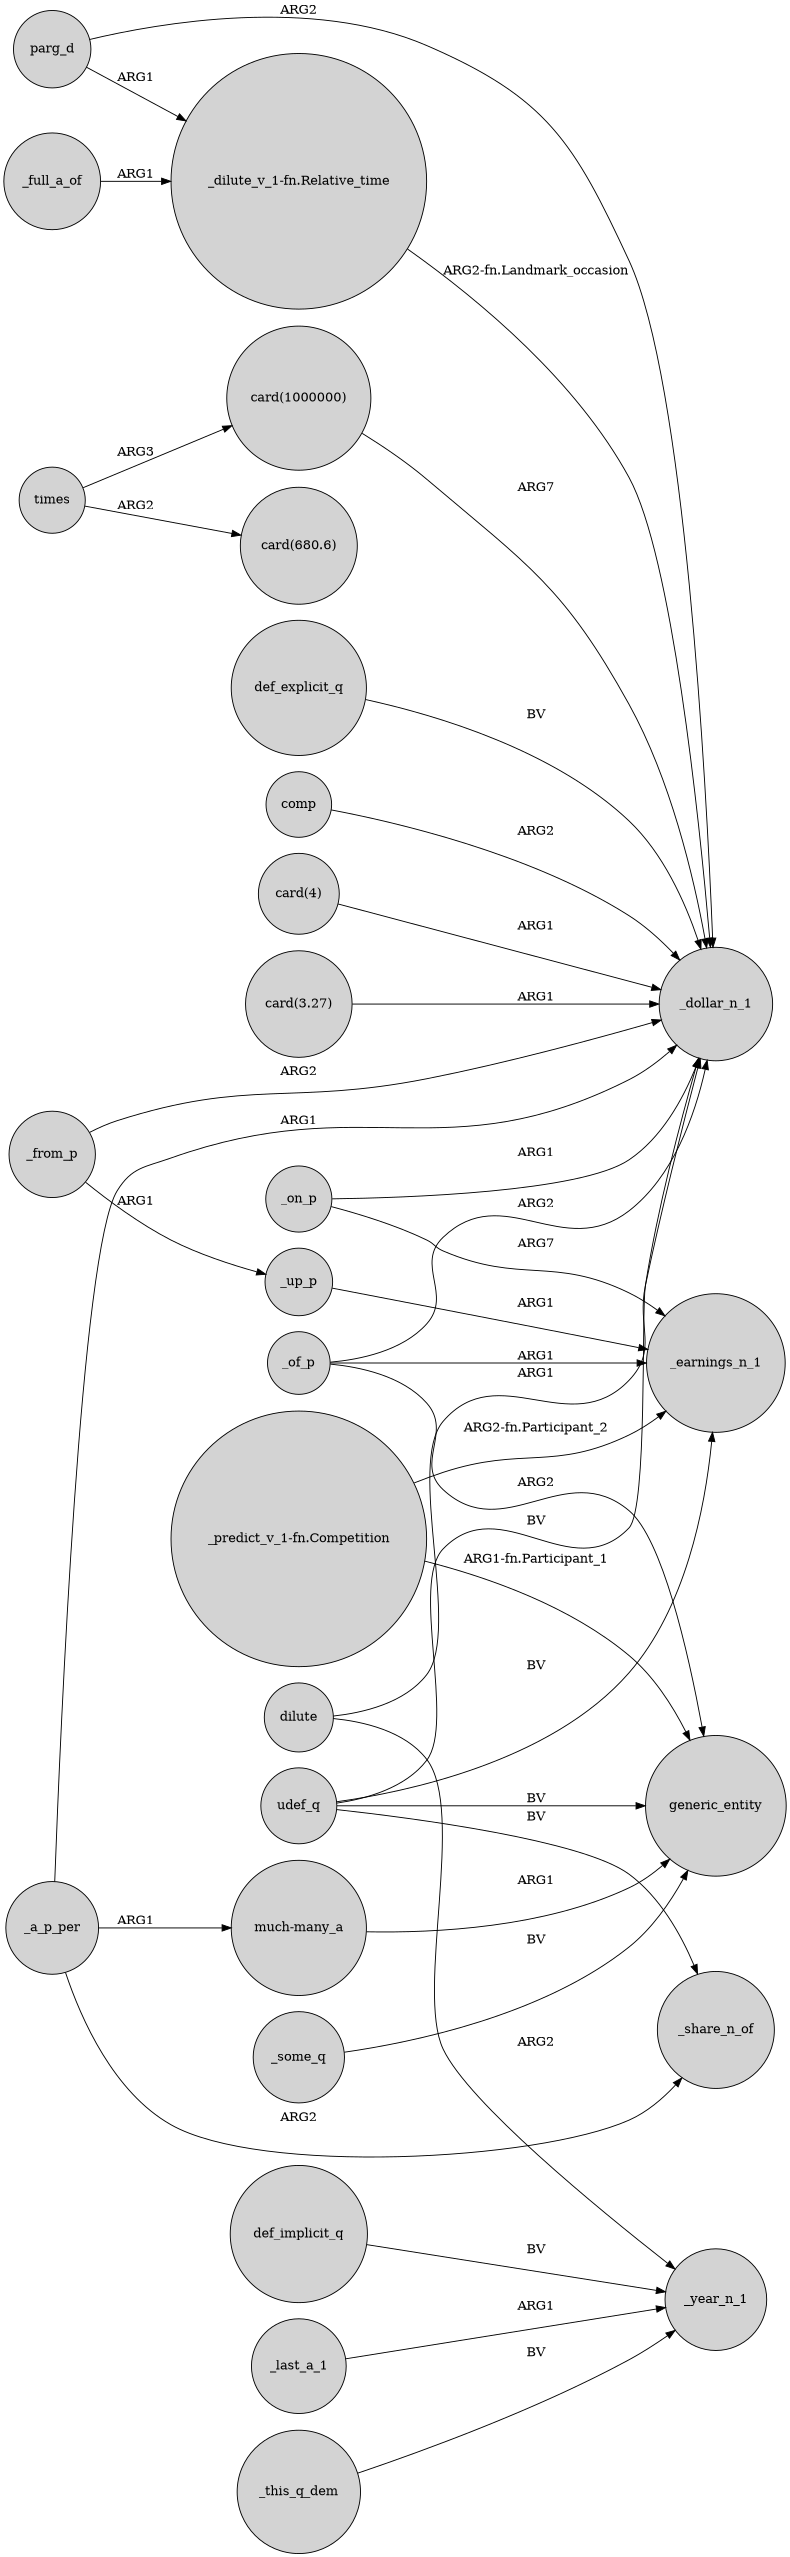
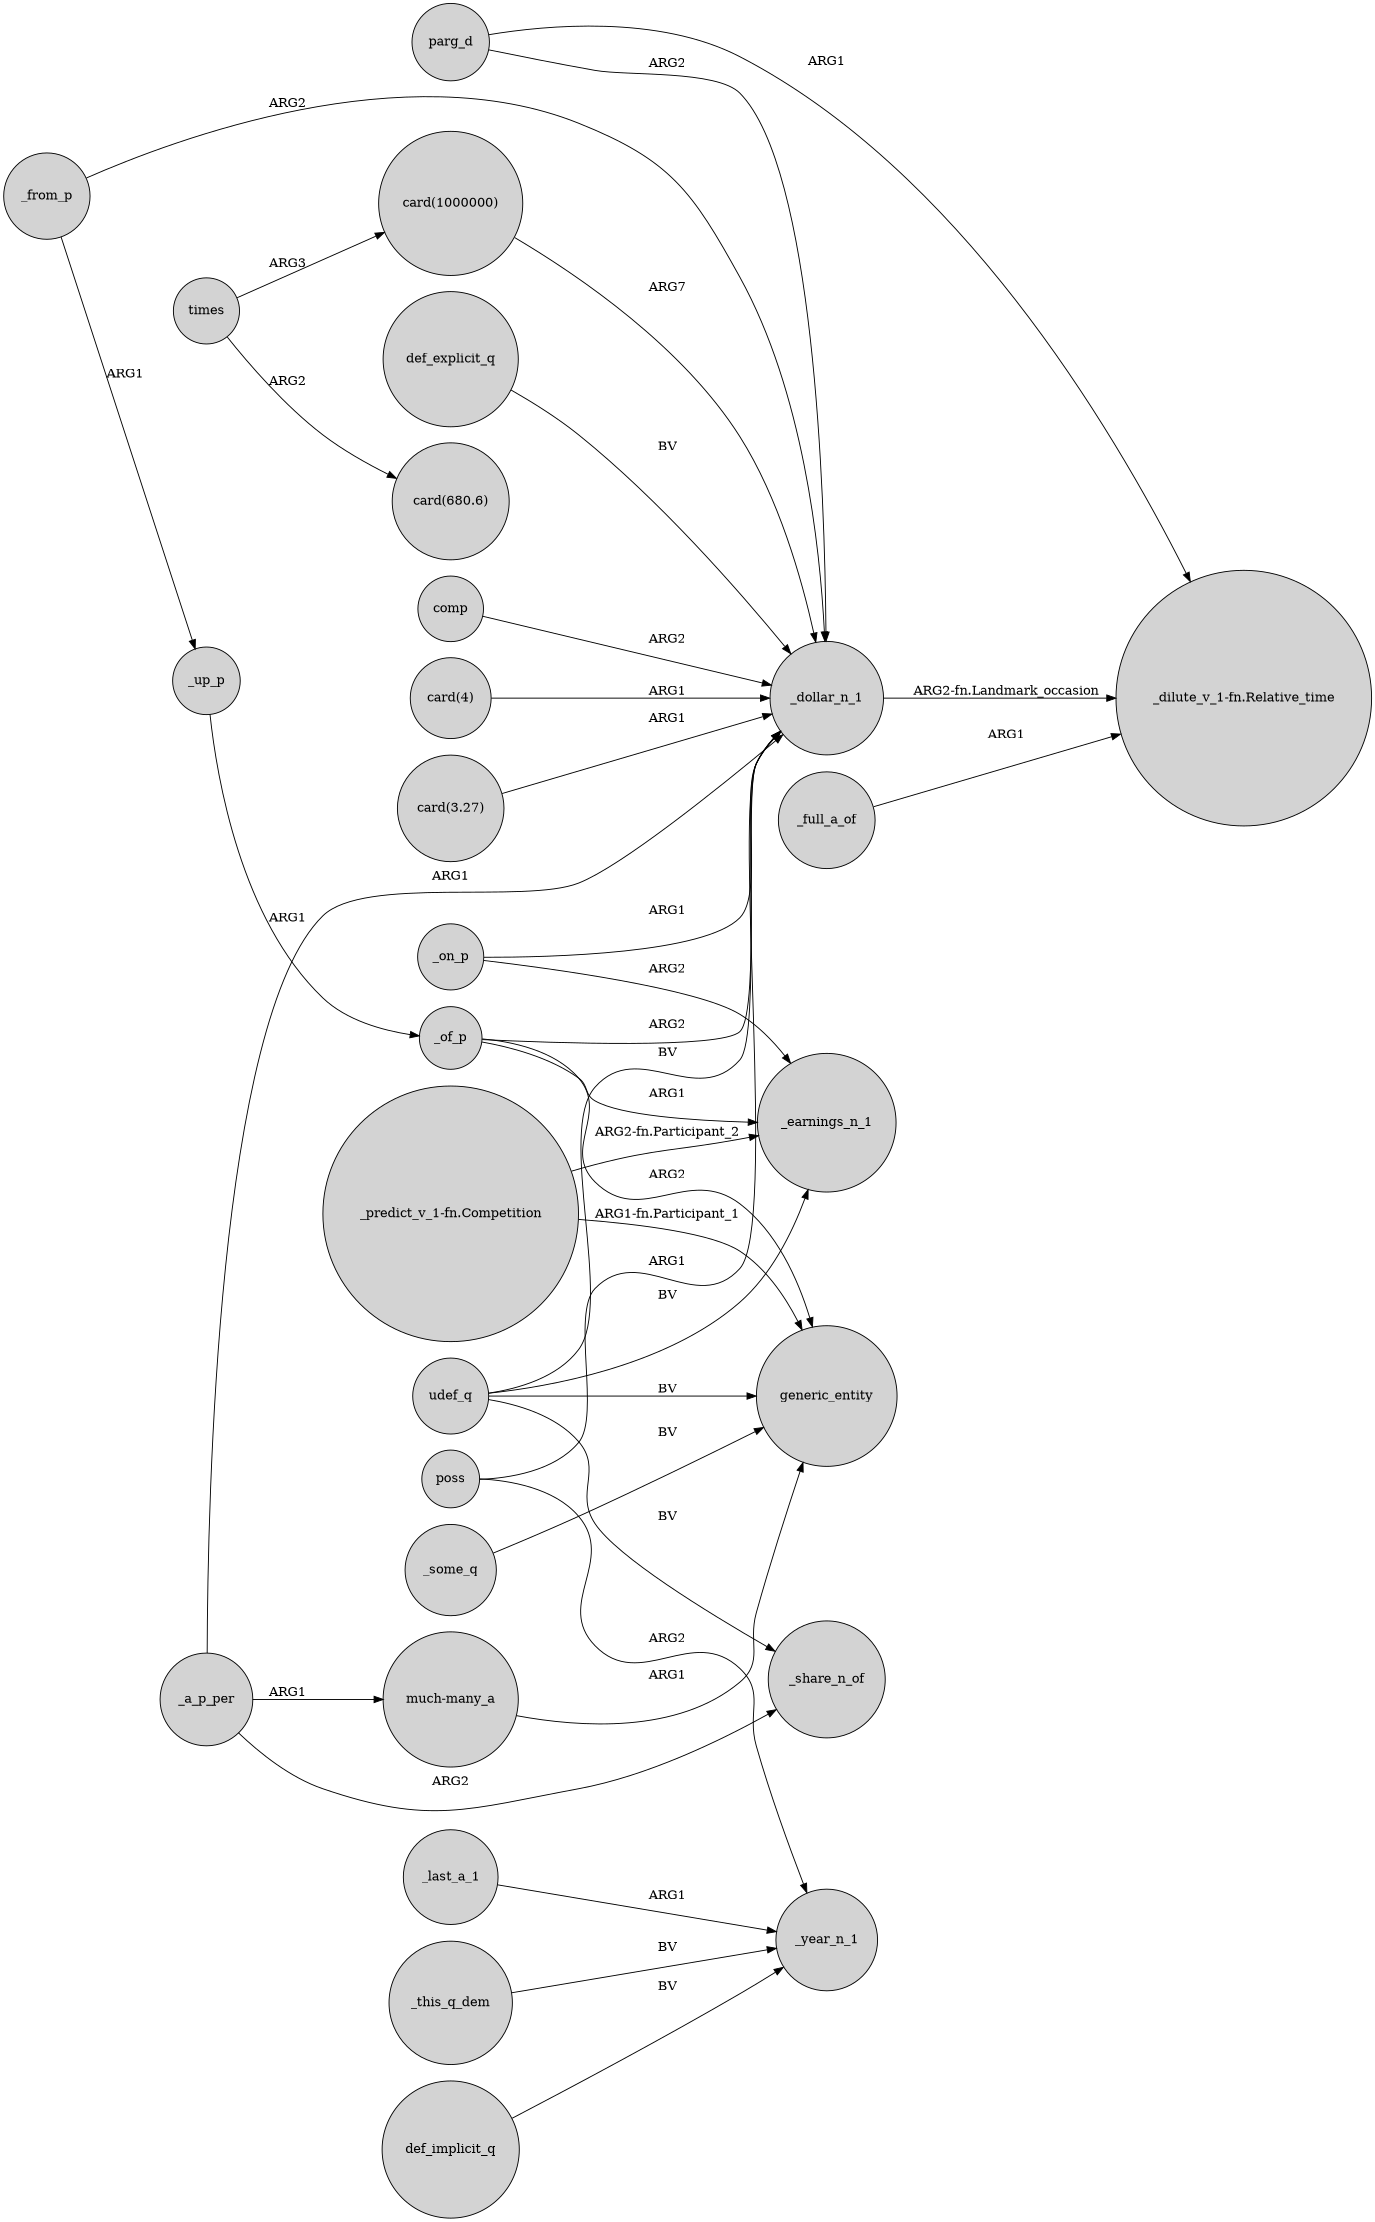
  digraph {
    rankdir=LR
    node [shape=circle style=filled]
    def_explicit_q
    _dollar_n_1
    parg_d
    "_dilute_v_1-fn.Relative_time"
    comp
    "much-many_a"
    generic_entity
    "card(4)"
    def_implicit_q
    _year_n_1
    _on_p
    _earnings_n_1
    times
    "card(1000000)"
    "card(680.6)"
-   poss [label=dilute]
+   poss
    "card(3.27)"
    _some_q
    udef_q
    _share_n_of
    _a_p_per
    _full_a_of
    _of_p
    _last_a_1
    "_predict_v_1-fn.Competition"
    _this_q_dem
    _from_p
    _up_p
    def_explicit_q -> _dollar_n_1 [label=BV]
    parg_d -> _dollar_n_1 [label=ARG2]
    parg_d -> "_dilute_v_1-fn.Relative_time" [label=ARG1]
-   "_dilute_v_1-fn.Relative_time" -> _dollar_n_1 [label="ARG2-fn.Landmark_occasion"]
+   _dollar_n_1 -> "_dilute_v_1-fn.Relative_time" [label="ARG2-fn.Landmark_occasion"]
    comp -> _dollar_n_1 [label=ARG2]
    "much-many_a" -> generic_entity [label=ARG1]
    "card(4)" -> _dollar_n_1 [label=ARG1]
    def_implicit_q -> _year_n_1 [label=BV]
    _on_p -> _dollar_n_1 [label=ARG1]
-   _on_p -> _earnings_n_1 [label=ARG7]
+   _on_p -> _earnings_n_1 [label=ARG2]
    times -> "card(1000000)" [label=ARG3]
    times -> "card(680.6)" [label=ARG2]
    "card(1000000)" -> _dollar_n_1 [label=ARG7]
    poss -> _dollar_n_1 [label=ARG1]
    poss -> _year_n_1 [label=ARG2]
    "card(3.27)" -> _dollar_n_1 [label=ARG1]
    _some_q -> generic_entity [label=BV]
    udef_q -> _dollar_n_1 [label=BV]
    udef_q -> generic_entity [label=BV]
    udef_q -> _earnings_n_1 [label=BV]
    udef_q -> _share_n_of [label=BV]
    _a_p_per -> _dollar_n_1 [label=ARG1]
    _a_p_per -> "much-many_a" [label=ARG1]
    _a_p_per -> _share_n_of [label=ARG2]
    _full_a_of -> "_dilute_v_1-fn.Relative_time" [label=ARG1]
    _of_p -> _dollar_n_1 [label=ARG2]
    _of_p -> generic_entity [label=ARG2]
    _of_p -> _earnings_n_1 [label=ARG1]
    _last_a_1 -> _year_n_1 [label=ARG1]
    "_predict_v_1-fn.Competition" -> generic_entity [label="ARG1-fn.Participant_1"]
    "_predict_v_1-fn.Competition" -> _earnings_n_1 [label="ARG2-fn.Participant_2"]
    _this_q_dem -> _year_n_1 [label=BV]
    _from_p -> _dollar_n_1 [label=ARG2]
    _from_p -> _up_p [label=ARG1]
-   _up_p -> _earnings_n_1 [label=ARG1]
+   _up_p -> _of_p [label=ARG1]
  }
